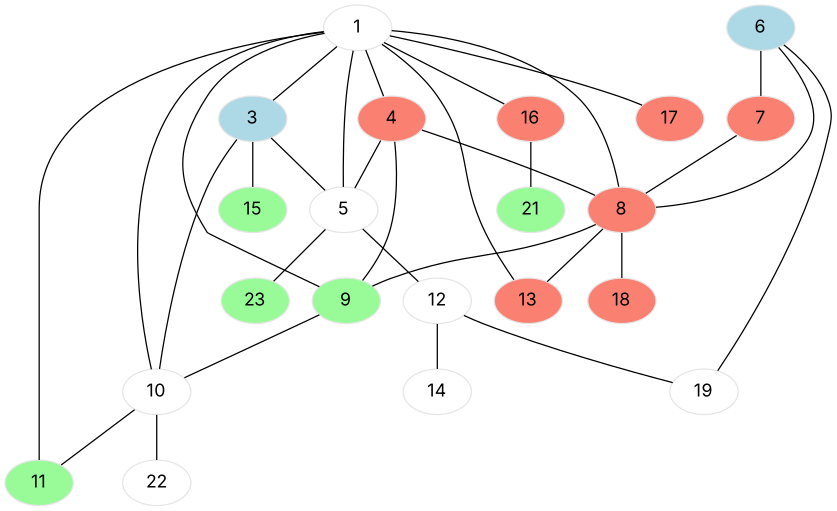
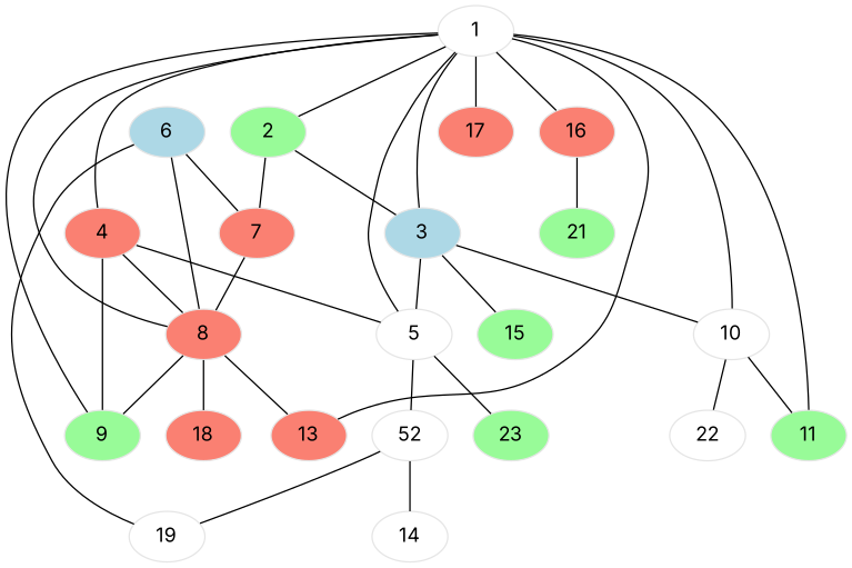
  graph {
    fontname=Inter
    node [color=gray90 fillcolor=white fontname=Inter style=filled]
    edge [fontname=Inter weight=1.0]
+   2 [fillcolor=palegreen]
    1
    3 [fillcolor=lightblue]
    4 [fillcolor=salmon]
    5
    8 [fillcolor=salmon]
    9 [fillcolor=palegreen]
    10
    11 [fillcolor=palegreen]
    16 [fillcolor=salmon]
    17 [fillcolor=salmon]
    13 [fillcolor=salmon]
    7 [fillcolor=salmon]
    15 [fillcolor=palegreen]
-   12
+   12 [label=52]
    23 [fillcolor=palegreen]
    18 [fillcolor=salmon]
    22
    21 [fillcolor=palegreen]
    19
    14
    6 [fillcolor=lightblue]
+   2 -- 3
+   2 -- 7
+   1 -- 2
    1 -- 3
    1 -- 4
    1 -- 5
    1 -- 8
    1 -- 9
    1 -- 10
    1 -- 11 [weight=2.0]
    1 -- 16
    1 -- 17
    1 -- 13 [weight=2.0]
    3 -- 5 [weight=3.0]
    3 -- 10
    3 -- 15
    4 -- 5
    4 -- 8
    4 -- 9
    5 -- 12
    5 -- 23
    8 -- 9
    8 -- 13
    8 -- 18 [weight=4.0]
-   9 -- 10
    10 -- 11
    10 -- 22
    16 -- 21
    7 -- 8
    12 -- 19
    12 -- 14
    6 -- 8
    6 -- 7 [weight=5.0]
    6 -- 19
  }
